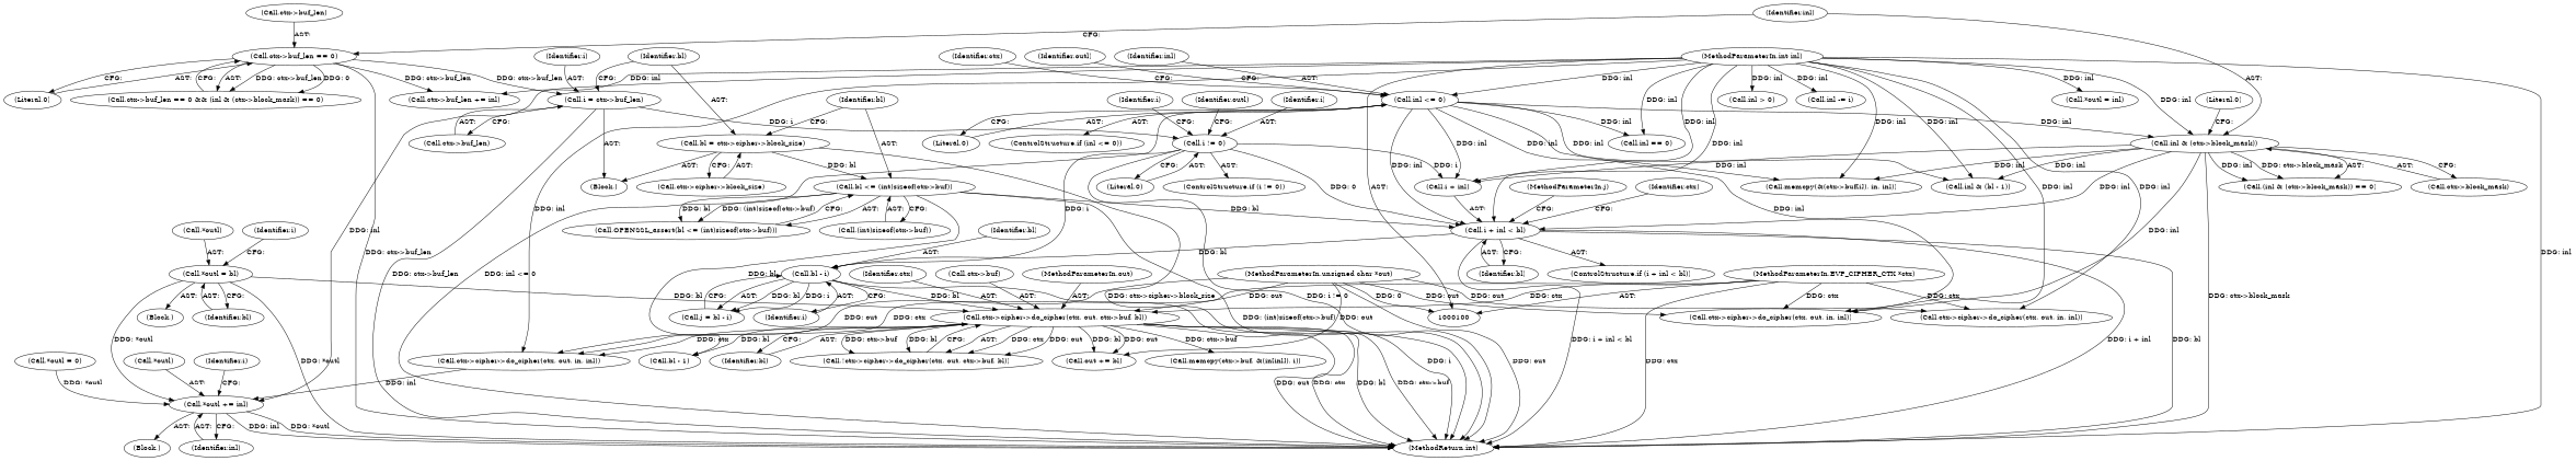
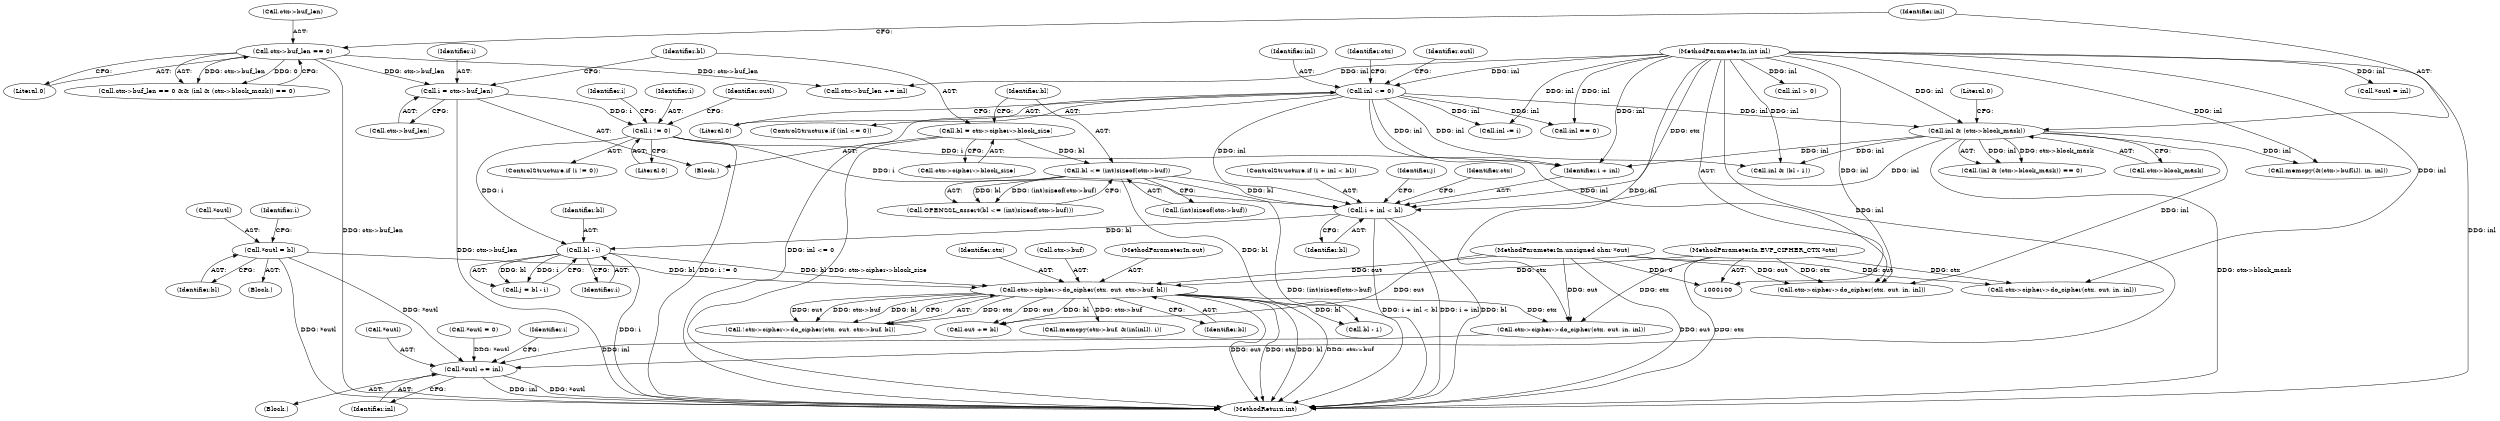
  digraph {
    n1 [label="(Call,*outl = bl)"]
    n2 [label="(Call,*outl += inl)"]
    n3 [label="(MethodReturn,int)"]
    n4 [label="(Block,)"]
    n5 [label="(Identifier,bl)"]
    n6 [label="(Call,ctx->cipher->do_cipher(ctx, out, ctx->buf, bl))"]
    n7 [label="(Block,)"]
    n8 [label="(Identifier,inl)"]
    n9 [label="(Identifier,bl)"]
    n10 [label="(Call,!ctx->cipher->do_cipher(ctx, out, ctx->buf, bl))"]
    n11 [label="(Call,bl - 1)"]
    n12 [label="(Call,out += bl)"]
    n13 [label="(Call,ctx->cipher->do_cipher(ctx, out, in, inl))"]
    n14 [label="(Call,memcpy(ctx->buf, &(in[inl]), i))"]
    n15 [label="(MethodParameterIn,EVP_CIPHER_CTX *ctx)"]
    n16 [label="(Call,ctx->cipher->do_cipher(ctx, out, in, inl))"]
    n17 [label="(Call,ctx->cipher->do_cipher(ctx, out, in, inl))"]
    1000100
    n19 [label="(MethodParameterIn,unsigned char *out)"]
    n20 [label="(Call,bl - i)"]
    n21 [label="(Identifier,i)"]
    n22 [label="(Call,j = bl - i)"]
    n23 [label="(Call,i + inl < bl)"]
    n24 [label="(Identifier,bl)"]
    n25 [label="(ControlStructure,if (i + inl < bl))"]
    n26 [label="(Call,i != 0)"]
-   n27 [label="(Call,i + inl)"]
+   n27 [label="(Identifier,i + inl)"]
    n28 [label="(ControlStructure,if (i != 0))"]
    n29 [label="(Literal,0)"]
    n30 [label="(Call,i = ctx->buf_len)"]
    n31 [label="(Block,)"]
    n32 [label="(Call,ctx->buf_len)"]
    n33 [label="(Call,ctx->buf_len == 0)"]
    n34 [label="(Call,ctx->buf_len == 0 && (inl & (ctx->block_mask)) == 0)"]
    n35 [label="(Call,ctx->buf_len += inl)"]
    n36 [label="(Literal,0)"]
    n37 [label="(Call,inl <= 0)"]
    n38 [label="(Call,inl & (ctx->block_mask))"]
    n39 [label="(Literal,0)"]
    n40 [label="(Call,memcpy(&(ctx->buf[i]), in, inl))"]
    n41 [label="(Call,inl == 0)"]
    n42 [label="(ControlStructure,if (inl <= 0))"]
    n43 [label="(Call,inl & (bl - 1))"]
    n44 [label="(Call,ctx->block_mask)"]
    n45 [label="(Call,(inl & (ctx->block_mask)) == 0)"]
    n46 [label="(MethodParameterIn,int inl)"]
    n47 [label="(Call,*outl = inl)"]
    n48 [label="(Call,inl > 0)"]
    n49 [label="(Call,inl -= i)"]
    n50 [label="(Call,bl <= (int)sizeof(ctx->buf))"]
    n51 [label="(Call,OPENSSL_assert(bl <= (int)sizeof(ctx->buf)))"]
    n52 [label="(Call,(int)sizeof(ctx->buf))"]
    n53 [label="(Call,bl = ctx->cipher->block_size)"]
    n54 [label="(Call,ctx->cipher->block_size)"]
    n55 [label="(Identifier,bl)"]
-   n56 [label="(MethodParameterIn,j)"]
+   n56 [label="(Identifier,j)"]
    n57 [label="(Identifier,inl)"]
    n58 [label="(Call,*outl = 0)"]
    n59 [label="(Identifier,ctx)"]
    n60 [label="(Identifier,i)"]
    n61 [label="(Call,ctx->buf_len)"]
    n62 [label="(MethodParameterIn,out)"]
    n63 [label="(Identifier,inl)"]
    n64 [label="(Identifier,outl)"]
    n65 [label="(Call,*outl)"]
    n66 [label="(Identifier,ctx)"]
    n67 [label="(Literal,0)"]
    n68 [label="(Identifier,i)"]
    n69 [label="(Identifier,i)"]
    n70 [label="(Identifier,bl)"]
    n71 [label="(Identifier,i)"]
    n72 [label="(Identifier,ctx)"]
    n73 [label="(Identifier,i)"]
    n74 [label="(Identifier,outl)"]
    n75 [label="(Call,*outl)"]
    n76 [label="(Identifier,bl)"]
    n77 [label="(Call,ctx->buf)"]
    n1 -> n2 [label="DDG: *outl"]
    n1 -> n3 [label="DDG: *outl"]
    n1 -> n4 [label="AST: "]
    n1 -> n5 [label="CFG: "]
    n1 -> n6 [label="DDG: bl"]
    n2 -> n3 [label="DDG: inl"]
    n2 -> n3 [label="DDG: *outl"]
    n2 -> n7 [label="AST: "]
    n2 -> n8 [label="CFG: "]
    n5 -> n1 [label="AST: "]
    n6 -> n3 [label="DDG: ctx"]
    n6 -> n3 [label="DDG: bl"]
    n6 -> n3 [label="DDG: ctx->buf"]
    n6 -> n3 [label="DDG: out"]
    n6 -> n9 [label="CFG: "]
    n6 -> n10 [label="AST: "]
    n6 -> n10 [label="DDG: ctx"]
    n6 -> n10 [label="DDG: out"]
    n6 -> n10 [label="DDG: ctx->buf"]
    n6 -> n10 [label="DDG: bl"]
    n6 -> n11 [label="DDG: bl"]
    n6 -> n12 [label="DDG: bl"]
    n6 -> n12 [label="DDG: out"]
    n6 -> n13 [label="DDG: ctx"]
    n6 -> n14 [label="DDG: ctx->buf"]
    n8 -> n2 [label="AST: "]
    n9 -> n6 [label="AST: "]
    n10 -> n6 [label="CFG: "]
    n13 -> n2 [label="DDG: inl"]
    n15 -> n3 [label="DDG: ctx"]
    n15 -> n6 [label="DDG: ctx"]
    n15 -> n13 [label="DDG: ctx"]
    n15 -> n16 [label="DDG: ctx"]
    n15 -> n17 [label="DDG: ctx"]
    n15 -> 1000100 [label="AST: "]
    n19 -> n3 [label="DDG: out"]
    n19 -> n6 [label="DDG: out"]
    n19 -> n12 [label="DDG: out"]
    n19 -> n13 [label="DDG: out"]
    n19 -> n16 [label="DDG: out"]
    n19 -> n17 [label="DDG: out"]
    n19 -> 1000100 [label="DDG: 0"]
    n20 -> n3 [label="DDG: i"]
    n20 -> n6 [label="DDG: bl"]
    n20 -> n21 [label="CFG: "]
    n20 -> n22 [label="AST: "]
    n20 -> n22 [label="DDG: bl"]
    n20 -> n22 [label="DDG: i"]
    n21 -> n20 [label="AST: "]
    n22 -> n20 [label="CFG: "]
    n23 -> n3 [label="DDG: i + inl"]
    n23 -> n3 [label="DDG: bl"]
    n23 -> n3 [label="DDG: i + inl < bl"]
    n23 -> n20 [label="DDG: bl"]
    n23 -> n24 [label="CFG: "]
-   n23 -> n25 [label="AST: "]
+   n25 -> n23 [label="AST: "]
    n24 -> n23 [label="AST: "]
    n26 -> n3 [label="DDG: i != 0"]
    n26 -> n20 [label="DDG: i"]
-   n26 -> n23 [label="DDG: 0"]
+   n26 -> n23 [label="DDG: i"]
    n26 -> n27 [label="DDG: i"]
    n26 -> n28 [label="AST: "]
    n26 -> n29 [label="CFG: "]
    n27 -> n23 [label="AST: "]
    n29 -> n26 [label="AST: "]
    n30 -> n3 [label="DDG: ctx->buf_len"]
    n30 -> n26 [label="DDG: i"]
    n30 -> n31 [label="AST: "]
    n30 -> n32 [label="CFG: "]
    n32 -> n30 [label="AST: "]
    n33 -> n3 [label="DDG: ctx->buf_len"]
    n33 -> n30 [label="DDG: ctx->buf_len"]
    n33 -> n34 [label="AST: "]
    n33 -> n34 [label="DDG: ctx->buf_len"]
    n33 -> n34 [label="DDG: 0"]
    n33 -> n35 [label="DDG: ctx->buf_len"]
    n33 -> n36 [label="CFG: "]
    n34 -> n33 [label="CFG: "]
    n36 -> n33 [label="AST: "]
    n37 -> n3 [label="DDG: inl <= 0"]
    n37 -> n16 [label="DDG: inl"]
    n37 -> n23 [label="DDG: inl"]
    n37 -> n27 [label="DDG: inl"]
    n37 -> n38 [label="DDG: inl"]
    n37 -> n39 [label="CFG: "]
-   n37 -> n40 [label="DDG: inl"]
+   n37 -> n49 [label="DDG: inl"]
    n37 -> n41 [label="DDG: inl"]
    n37 -> n42 [label="AST: "]
    n37 -> n43 [label="DDG: inl"]
    n38 -> n3 [label="DDG: ctx->block_mask"]
    n38 -> n16 [label="DDG: inl"]
    n38 -> n23 [label="DDG: inl"]
    n38 -> n27 [label="DDG: inl"]
    n38 -> n40 [label="DDG: inl"]
    n38 -> n43 [label="DDG: inl"]
    n38 -> n44 [label="CFG: "]
    n38 -> n45 [label="AST: "]
    n38 -> n45 [label="DDG: inl"]
    n38 -> n45 [label="DDG: ctx->block_mask"]
    n39 -> n37 [label="AST: "]
    n44 -> n38 [label="AST: "]
    n46 -> n2 [label="DDG: inl"]
    n46 -> n3 [label="DDG: inl"]
    n46 -> n13 [label="DDG: inl"]
    n46 -> n16 [label="DDG: inl"]
    n46 -> n17 [label="DDG: inl"]
    n46 -> 1000100 [label="AST: "]
-   n46 -> n23 [label="DDG: inl"]
+   n46 -> n23 [label="DDG: ctx"]
    n46 -> n27 [label="DDG: inl"]
    n46 -> n35 [label="DDG: inl"]
    n46 -> n37 [label="DDG: inl"]
    n46 -> n38 [label="DDG: inl"]
    n46 -> n40 [label="DDG: inl"]
    n46 -> n41 [label="DDG: inl"]
    n46 -> n43 [label="DDG: inl"]
    n46 -> n47 [label="DDG: inl"]
    n46 -> n48 [label="DDG: inl"]
    n46 -> n49 [label="DDG: inl"]
    n50 -> n3 [label="DDG: (int)sizeof(ctx->buf)"]
    n50 -> n11 [label="DDG: bl"]
    n50 -> n23 [label="DDG: bl"]
    n50 -> n51 [label="AST: "]
    n50 -> n51 [label="DDG: bl"]
    n50 -> n51 [label="DDG: (int)sizeof(ctx->buf)"]
    n50 -> n52 [label="CFG: "]
    n51 -> n50 [label="CFG: "]
    n52 -> n50 [label="AST: "]
    n53 -> n3 [label="DDG: ctx->cipher->block_size"]
    n53 -> n31 [label="AST: "]
    n53 -> n50 [label="DDG: bl"]
    n53 -> n54 [label="CFG: "]
    n54 -> n53 [label="AST: "]
    n55 -> n20 [label="AST: "]
    n56 -> n23 [label="CFG: "]
    n57 -> n37 [label="AST: "]
    n58 -> n2 [label="DDG: *outl"]
    n59 -> n37 [label="CFG: "]
    n60 -> n2 [label="CFG: "]
    n61 -> n33 [label="AST: "]
    n62 -> n6 [label="AST: "]
    n63 -> n33 [label="CFG: "]
    n63 -> n38 [label="AST: "]
    n64 -> n26 [label="CFG: "]
    n65 -> n2 [label="AST: "]
    n66 -> n6 [label="AST: "]
    n67 -> n38 [label="CFG: "]
    n68 -> n1 [label="CFG: "]
    n69 -> n26 [label="AST: "]
    n70 -> n50 [label="AST: "]
    n70 -> n53 [label="CFG: "]
    n71 -> n30 [label="AST: "]
    n72 -> n23 [label="CFG: "]
    n73 -> n26 [label="CFG: "]
    n74 -> n37 [label="CFG: "]
    n75 -> n1 [label="AST: "]
    n76 -> n30 [label="CFG: "]
    n76 -> n53 [label="AST: "]
    n77 -> n6 [label="AST: "]
  }
